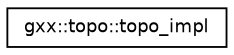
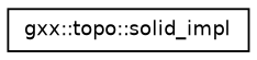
  digraph {
    rankdir=LR
-   n1 [color=black fillcolor=white fontname=Helvetica fontsize=10 height=0.2 label="gxx::topo::topo_impl" shape=record style=filled width=0.4]
+   n1 [color=black fillcolor=white fontname=Helvetica fontsize=10 height=0.2 label="gxx::topo::solid_impl" shape=record style=filled width=0.4]
  }
